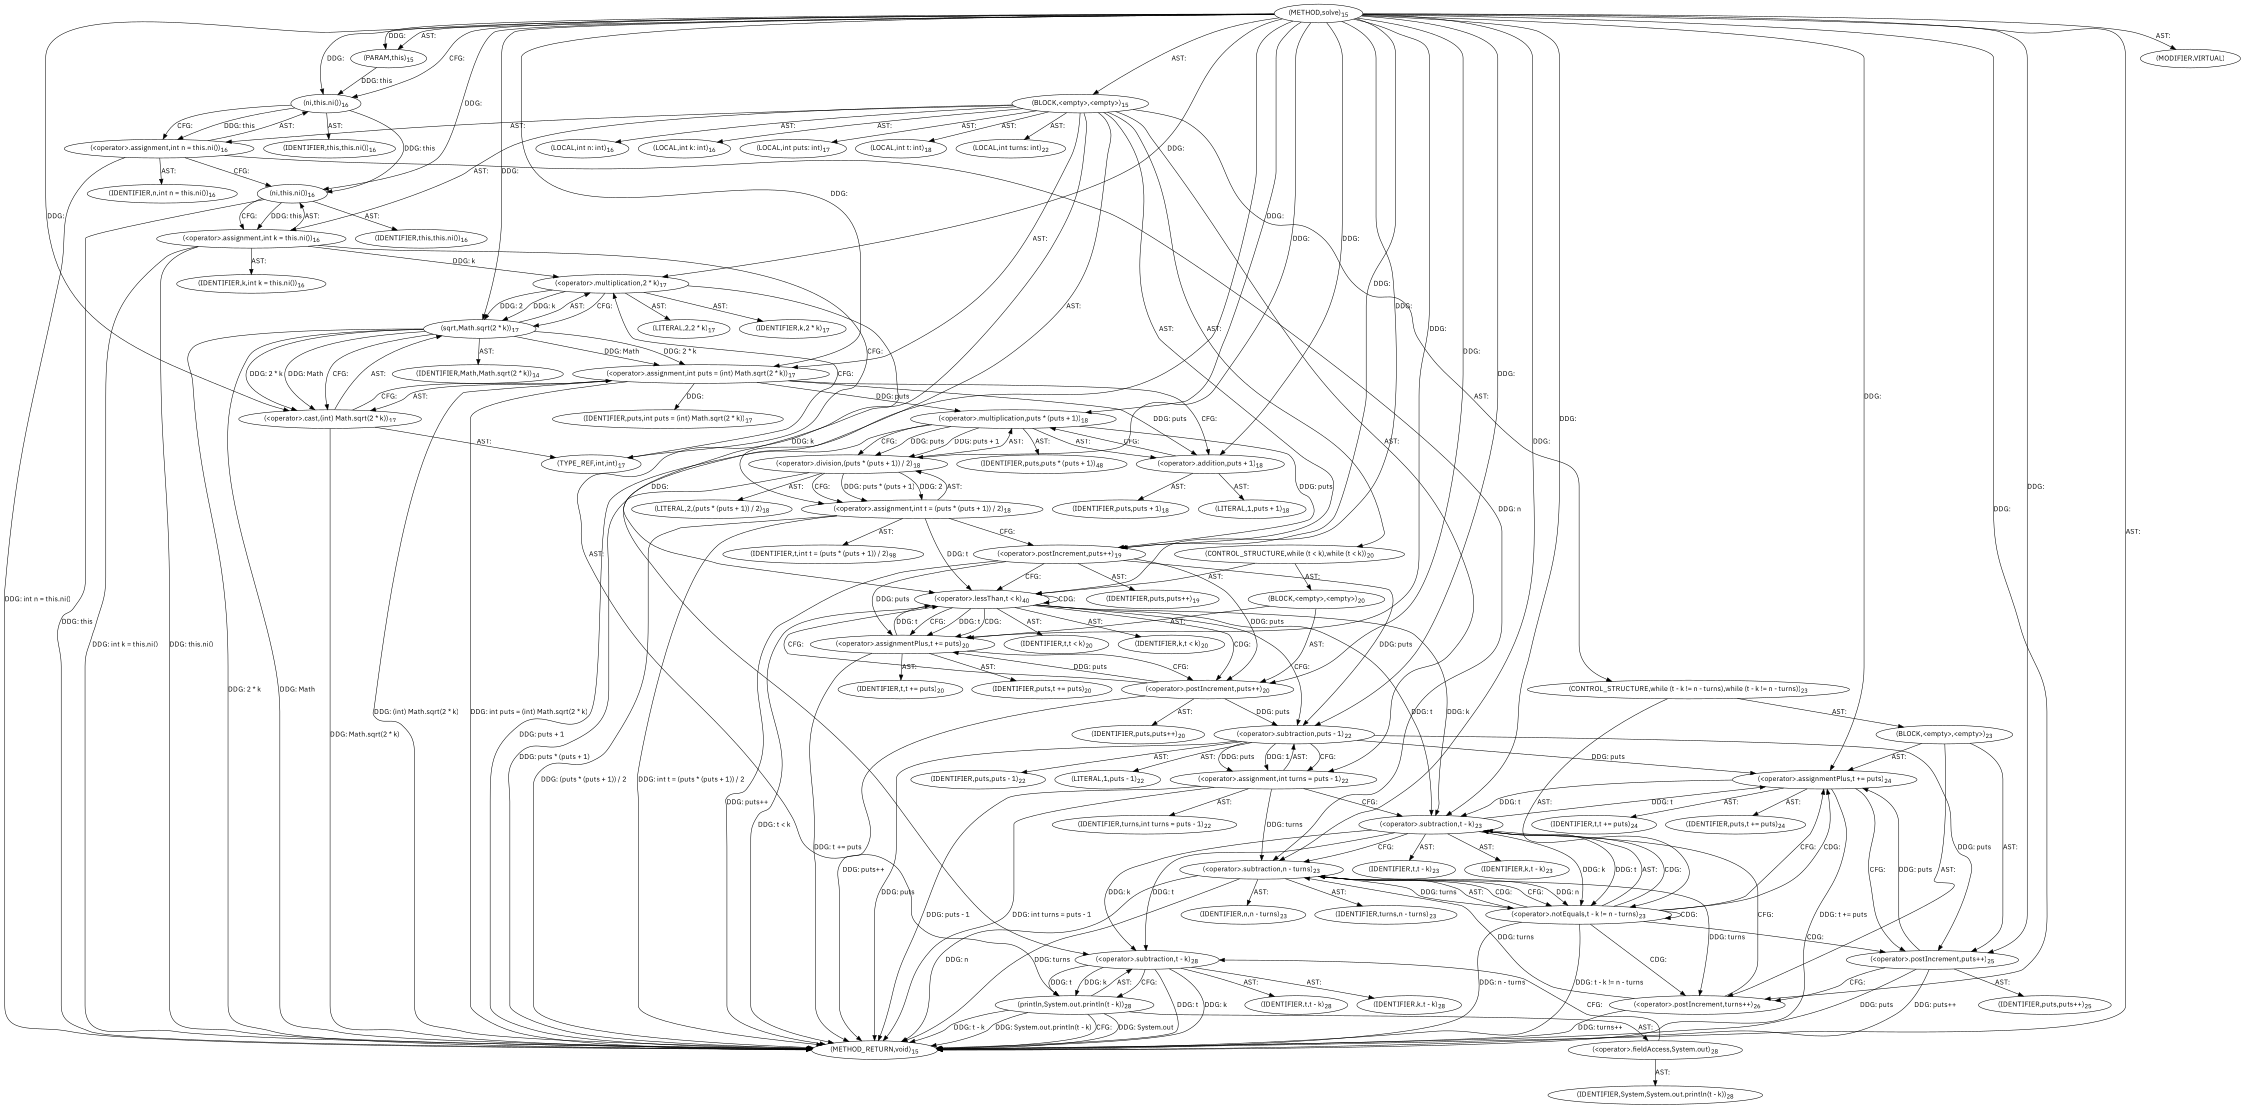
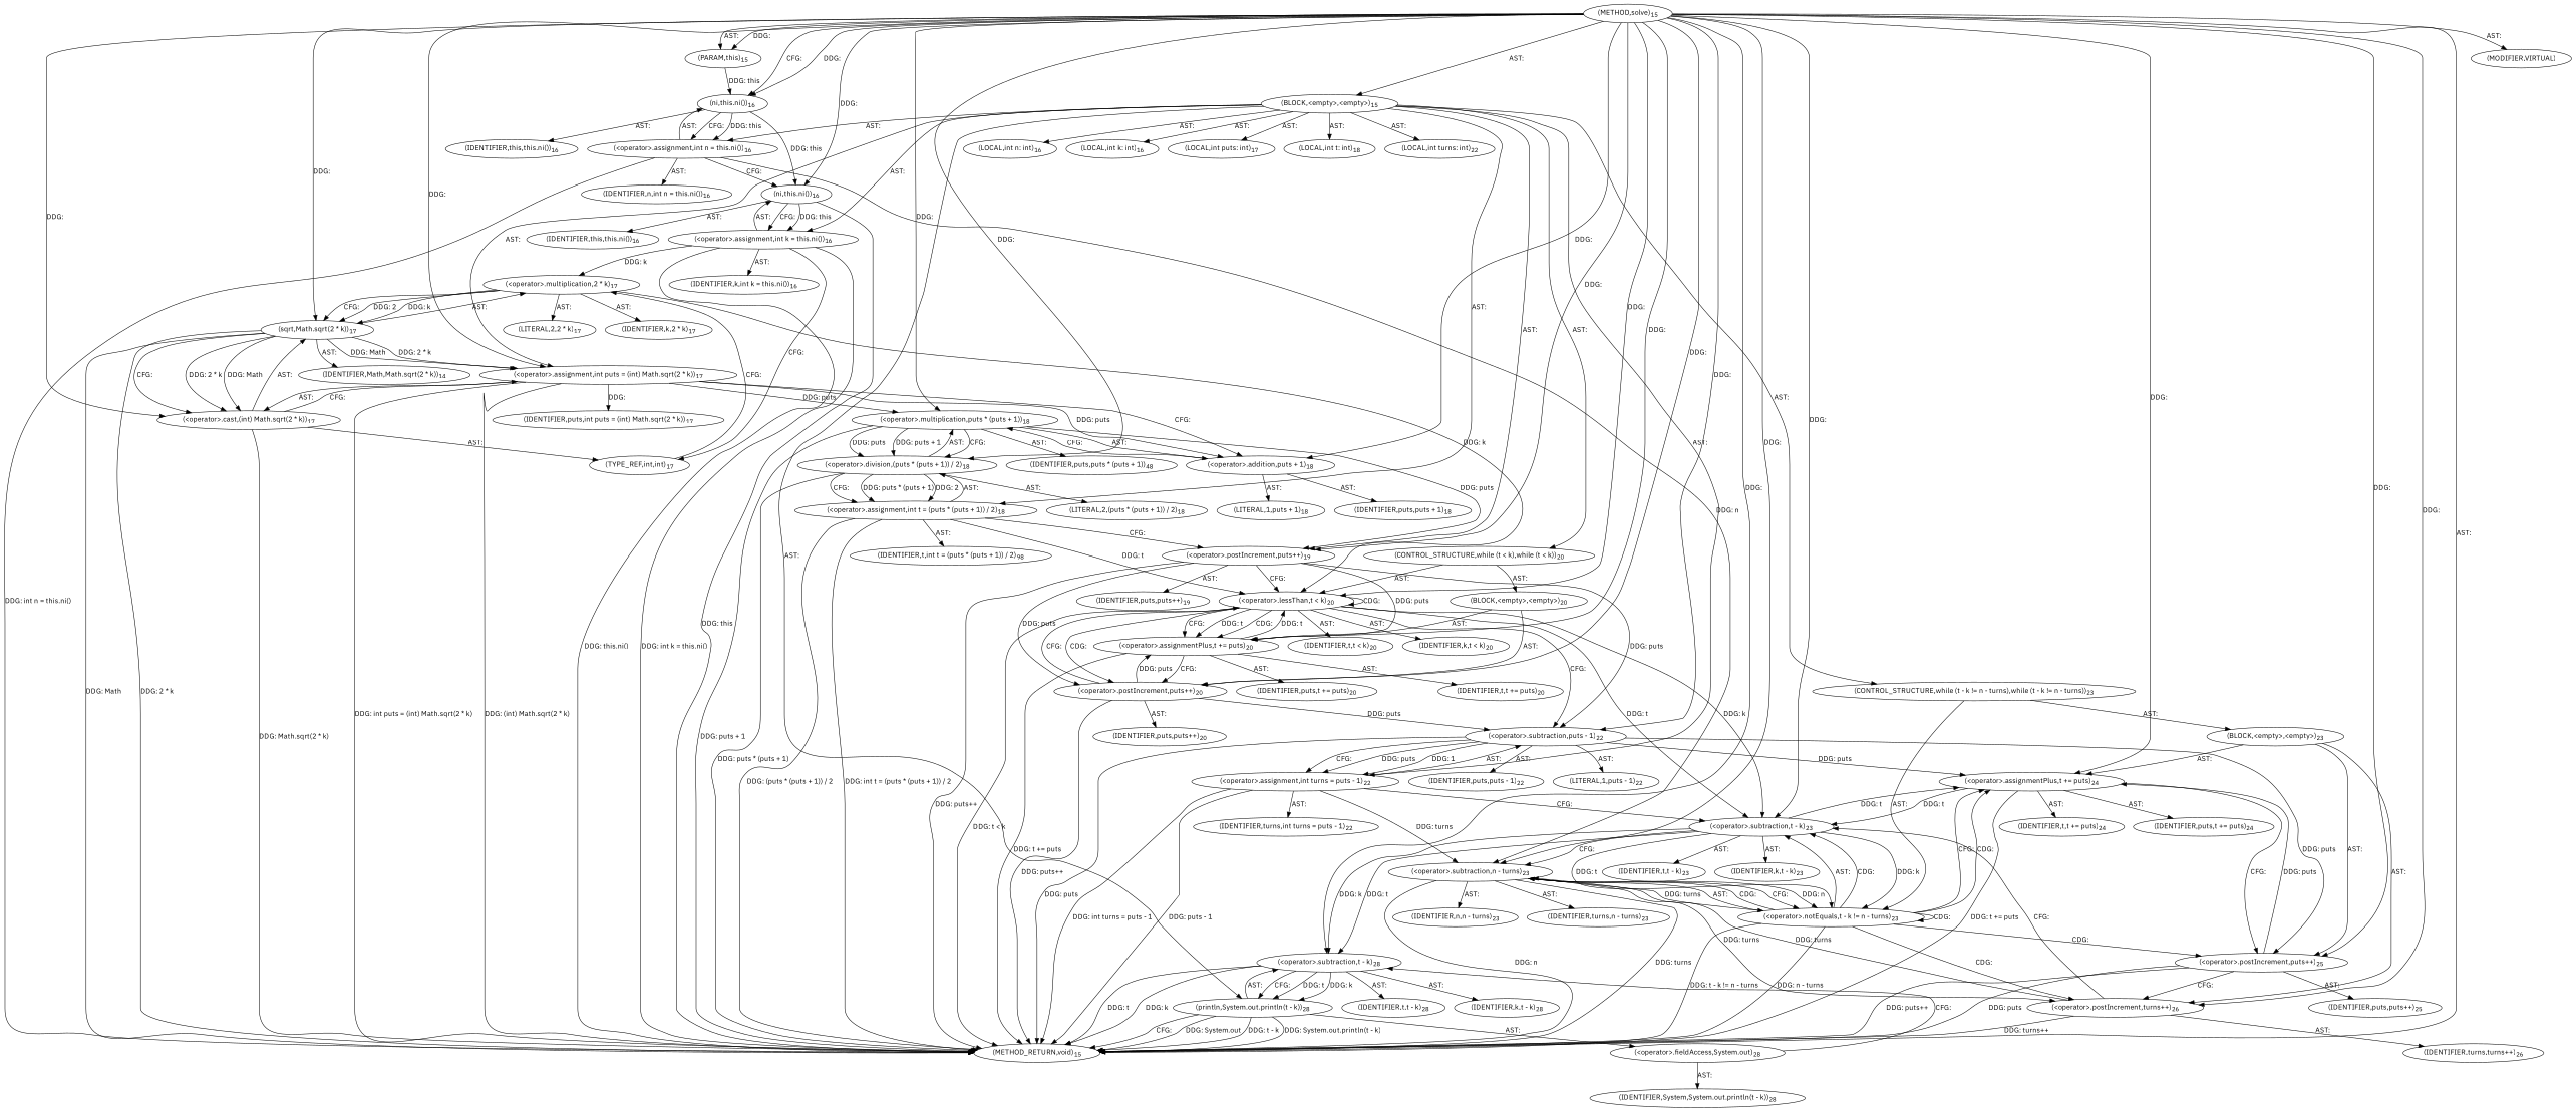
  digraph {
    fontname="IBM Plex Sans"
    node [fontname="IBM Plex Sans"]
    edge [fontname="IBM Plex Sans"]
    n1 [label=<(METHOD,solve)<SUB>15</SUB>>]
    n2 [label=<(PARAM,this)<SUB>15</SUB>>]
    n3 [label=<(BLOCK,&lt;empty&gt;,&lt;empty&gt;)<SUB>15</SUB>>]
    n4 [label=<(ni,this.ni())<SUB>16</SUB>>]
    n5 [label=<(ni,this.ni())<SUB>16</SUB>>]
    n6 [label=<(&lt;operator&gt;.assignment,int puts = (int) Math.sqrt(2 * k))<SUB>17</SUB>>]
    n7 [label=<(&lt;operator&gt;.cast,(int) Math.sqrt(2 * k))<SUB>17</SUB>>]
    n8 [label=<(sqrt,Math.sqrt(2 * k))<SUB>17</SUB>>]
    n9 [label=<(&lt;operator&gt;.multiplication,2 * k)<SUB>17</SUB>>]
    n10 [label=<(&lt;operator&gt;.division,(puts * (puts + 1)) / 2)<SUB>18</SUB>>]
    n11 [label=<(&lt;operator&gt;.multiplication,puts * (puts + 1))<SUB>18</SUB>>]
    n12 [label=<(&lt;operator&gt;.addition,puts + 1)<SUB>18</SUB>>]
    n13 [label=<(&lt;operator&gt;.postIncrement,puts++)<SUB>19</SUB>>]
-   n14 [label=<(&lt;operator&gt;.lessThan,t &lt; k)<SUB>40</SUB>>]
+   n14 [label=<(&lt;operator&gt;.lessThan,t &lt; k)<SUB>20</SUB>>]
    n15 [label=<(&lt;operator&gt;.assignmentPlus,t += puts)<SUB>20</SUB>>]
    n16 [label=<(&lt;operator&gt;.postIncrement,puts++)<SUB>20</SUB>>]
    n17 [label=<(&lt;operator&gt;.subtraction,puts - 1)<SUB>22</SUB>>]
    n18 [label=<(&lt;operator&gt;.subtraction,t - k)<SUB>23</SUB>>]
    n19 [label=<(&lt;operator&gt;.subtraction,n - turns)<SUB>23</SUB>>]
    n20 [label=<(&lt;operator&gt;.assignmentPlus,t += puts)<SUB>24</SUB>>]
    n21 [label=<(&lt;operator&gt;.postIncrement,puts++)<SUB>25</SUB>>]
    n22 [label=<(&lt;operator&gt;.postIncrement,turns++)<SUB>26</SUB>>]
    n23 [label=<(&lt;operator&gt;.subtraction,t - k)<SUB>28</SUB>>]
    n24 [label=<(MODIFIER,VIRTUAL)>]
    n25 [label=<(METHOD_RETURN,void)<SUB>15</SUB>>]
    n26 [label=<(LOCAL,int n: int)<SUB>16</SUB>>]
    n27 [label=<(LOCAL,int k: int)<SUB>16</SUB>>]
    n28 [label=<(&lt;operator&gt;.assignment,int n = this.ni())<SUB>16</SUB>>]
    n29 [label=<(&lt;operator&gt;.assignment,int k = this.ni())<SUB>16</SUB>>]
    n30 [label=<(LOCAL,int puts: int)<SUB>17</SUB>>]
    n31 [label=<(LOCAL,int t: int)<SUB>18</SUB>>]
    n32 [label=<(&lt;operator&gt;.assignment,int t = (puts * (puts + 1)) / 2)<SUB>18</SUB>>]
    n33 [label=<(CONTROL_STRUCTURE,while (t &lt; k),while (t &lt; k))<SUB>20</SUB>>]
    n34 [label=<(LOCAL,int turns: int)<SUB>22</SUB>>]
    n35 [label=<(&lt;operator&gt;.assignment,int turns = puts - 1)<SUB>22</SUB>>]
    n36 [label=<(CONTROL_STRUCTURE,while (t - k != n - turns),while (t - k != n - turns))<SUB>23</SUB>>]
    n37 [label=<(println,System.out.println(t - k))<SUB>28</SUB>>]
    n38 [label=<(IDENTIFIER,this,this.ni())<SUB>16</SUB>>]
    n39 [label=<(IDENTIFIER,this,this.ni())<SUB>16</SUB>>]
    n40 [label=<(IDENTIFIER,puts,int puts = (int) Math.sqrt(2 * k))<SUB>17</SUB>>]
    n41 [label=<(TYPE_REF,int,int)<SUB>17</SUB>>]
    n42 [label=<(IDENTIFIER,Math,Math.sqrt(2 * k))<SUB>14</SUB>>]
    n43 [label=<(LITERAL,2,2 * k)<SUB>17</SUB>>]
    n44 [label=<(IDENTIFIER,k,2 * k)<SUB>17</SUB>>]
    n45 [label=<(LITERAL,2,(puts * (puts + 1)) / 2)<SUB>18</SUB>>]
    n46 [label=<(IDENTIFIER,puts,puts * (puts + 1))<SUB>48</SUB>>]
    n47 [label=<(IDENTIFIER,puts,puts + 1)<SUB>18</SUB>>]
    n48 [label=<(LITERAL,1,puts + 1)<SUB>18</SUB>>]
    n49 [label=<(IDENTIFIER,puts,puts++)<SUB>19</SUB>>]
    n50 [label=<(IDENTIFIER,t,t &lt; k)<SUB>20</SUB>>]
    n51 [label=<(IDENTIFIER,k,t &lt; k)<SUB>20</SUB>>]
    n52 [label=<(IDENTIFIER,t,t += puts)<SUB>20</SUB>>]
    n53 [label=<(IDENTIFIER,puts,t += puts)<SUB>20</SUB>>]
    n54 [label=<(IDENTIFIER,puts,puts++)<SUB>20</SUB>>]
    n55 [label=<(IDENTIFIER,puts,puts - 1)<SUB>22</SUB>>]
    n56 [label=<(LITERAL,1,puts - 1)<SUB>22</SUB>>]
    n57 [label=<(&lt;operator&gt;.notEquals,t - k != n - turns)<SUB>23</SUB>>]
    n58 [label=<(IDENTIFIER,t,t - k)<SUB>23</SUB>>]
    n59 [label=<(IDENTIFIER,k,t - k)<SUB>23</SUB>>]
    n60 [label=<(IDENTIFIER,n,n - turns)<SUB>23</SUB>>]
    n61 [label=<(IDENTIFIER,turns,n - turns)<SUB>23</SUB>>]
    n62 [label=<(IDENTIFIER,t,t += puts)<SUB>24</SUB>>]
    n63 [label=<(IDENTIFIER,puts,t += puts)<SUB>24</SUB>>]
    n64 [label=<(IDENTIFIER,puts,puts++)<SUB>25</SUB>>]
+   n65 [label=<(IDENTIFIER,turns,turns++)<SUB>26</SUB>>]
    n66 [label=<(IDENTIFIER,t,t - k)<SUB>28</SUB>>]
    n67 [label=<(IDENTIFIER,k,t - k)<SUB>28</SUB>>]
    n68 [label=<(IDENTIFIER,n,int n = this.ni())<SUB>16</SUB>>]
    n69 [label=<(IDENTIFIER,k,int k = this.ni())<SUB>16</SUB>>]
    n70 [label=<(IDENTIFIER,t,int t = (puts * (puts + 1)) / 2)<SUB>98</SUB>>]
    n71 [label=<(BLOCK,&lt;empty&gt;,&lt;empty&gt;)<SUB>20</SUB>>]
    n72 [label=<(IDENTIFIER,turns,int turns = puts - 1)<SUB>22</SUB>>]
    n73 [label=<(BLOCK,&lt;empty&gt;,&lt;empty&gt;)<SUB>23</SUB>>]
    n74 [label=<(&lt;operator&gt;.fieldAccess,System.out)<SUB>28</SUB>>]
    n75 [label=<(IDENTIFIER,System,System.out.println(t - k))<SUB>28</SUB>>]
    n1 -> n2 [label="AST: "]
    n1 -> n2 [label="DDG: "]
    n1 -> n3 [label="AST: "]
    n1 -> n4 [label="CFG: "]
    n1 -> n4 [label="DDG: "]
    n1 -> n5 [label="DDG: "]
    n1 -> n6 [label="DDG: "]
    n1 -> n7 [label="DDG: "]
    n1 -> n8 [label="DDG: "]
-   n1 -> n9 [label="DDG: "]
    n1 -> n10 [label="DDG: "]
    n1 -> n11 [label="DDG: "]
    n1 -> n12 [label="DDG: "]
    n1 -> n13 [label="DDG: "]
    n1 -> n14 [label="DDG: "]
    n1 -> n15 [label="DDG: "]
    n1 -> n16 [label="DDG: "]
    n1 -> n17 [label="DDG: "]
    n1 -> n18 [label="DDG: "]
    n1 -> n19 [label="DDG: "]
    n1 -> n20 [label="DDG: "]
    n1 -> n21 [label="DDG: "]
    n1 -> n22 [label="DDG: "]
    n1 -> n23 [label="DDG: "]
    n1 -> n24 [label="AST: "]
    n1 -> n25 [label="AST: "]
    n2 -> n4 [label="DDG: this"]
    n3 -> n6 [label="AST: "]
    n3 -> n13 [label="AST: "]
    n3 -> n26 [label="AST: "]
    n3 -> n27 [label="AST: "]
    n3 -> n28 [label="AST: "]
    n3 -> n29 [label="AST: "]
    n3 -> n30 [label="AST: "]
    n3 -> n31 [label="AST: "]
    n3 -> n32 [label="AST: "]
    n3 -> n33 [label="AST: "]
    n3 -> n34 [label="AST: "]
    n3 -> n35 [label="AST: "]
    n3 -> n36 [label="AST: "]
    n3 -> n37 [label="AST: "]
    n4 -> n5 [label="DDG: this"]
    n4 -> n28 [label="CFG: "]
    n4 -> n28 [label="DDG: this"]
    n4 -> n38 [label="AST: "]
    n5 -> n25 [label="DDG: this"]
    n5 -> n29 [label="CFG: "]
    n5 -> n29 [label="DDG: this"]
    n5 -> n39 [label="AST: "]
    n6 -> n7 [label="AST: "]
    n6 -> n11 [label="DDG: puts"]
    n6 -> n12 [label="CFG: "]
    n6 -> n12 [label="DDG: puts"]
    n6 -> n25 [label="DDG: (int) Math.sqrt(2 * k)"]
    n6 -> n25 [label="DDG: int puts = (int) Math.sqrt(2 * k)"]
    n6 -> n40 [label="DDG: "]
    n7 -> n6 [label="CFG: "]
    n7 -> n8 [label="AST: "]
    n7 -> n25 [label="DDG: Math.sqrt(2 * k)"]
    n7 -> n41 [label="AST: "]
    n8 -> n6 [label="DDG: Math"]
    n8 -> n6 [label="DDG: 2 * k"]
    n8 -> n7 [label="CFG: "]
    n8 -> n7 [label="DDG: Math"]
    n8 -> n7 [label="DDG: 2 * k"]
    n8 -> n9 [label="AST: "]
    n8 -> n25 [label="DDG: 2 * k"]
    n8 -> n25 [label="DDG: Math"]
    n8 -> n42 [label="AST: "]
    n9 -> n8 [label="CFG: "]
    n9 -> n8 [label="DDG: 2"]
    n9 -> n8 [label="DDG: k"]
    n9 -> n14 [label="DDG: k"]
    n9 -> n43 [label="AST: "]
    n9 -> n44 [label="AST: "]
    n10 -> n11 [label="AST: "]
    n10 -> n25 [label="DDG: puts * (puts + 1)"]
    n10 -> n32 [label="CFG: "]
    n10 -> n32 [label="DDG: puts * (puts + 1)"]
    n10 -> n32 [label="DDG: 2"]
    n10 -> n45 [label="AST: "]
    n11 -> n10 [label="CFG: "]
    n11 -> n10 [label="DDG: puts"]
    n11 -> n10 [label="DDG: puts + 1"]
    n11 -> n12 [label="AST: "]
    n11 -> n13 [label="DDG: puts"]
    n11 -> n25 [label="DDG: puts + 1"]
    n11 -> n46 [label="AST: "]
    n12 -> n11 [label="CFG: "]
    n12 -> n47 [label="AST: "]
    n12 -> n48 [label="AST: "]
    n13 -> n14 [label="CFG: "]
    n13 -> n15 [label="DDG: puts"]
    n13 -> n16 [label="DDG: puts"]
    n13 -> n17 [label="DDG: puts"]
    n13 -> n25 [label="DDG: puts++"]
    n13 -> n49 [label="AST: "]
    n14 -> n14 [label="CDG: "]
    n14 -> n15 [label="CFG: "]
    n14 -> n15 [label="DDG: t"]
    n14 -> n15 [label="CDG: "]
    n14 -> n16 [label="CDG: "]
    n14 -> n17 [label="CFG: "]
    n14 -> n18 [label="DDG: t"]
    n14 -> n18 [label="DDG: k"]
    n14 -> n25 [label="DDG: t &lt; k"]
    n14 -> n50 [label="AST: "]
    n14 -> n51 [label="AST: "]
    n15 -> n14 [label="DDG: t"]
    n15 -> n16 [label="CFG: "]
    n15 -> n25 [label="DDG: t += puts"]
    n15 -> n52 [label="AST: "]
    n15 -> n53 [label="AST: "]
    n16 -> n14 [label="CFG: "]
    n16 -> n15 [label="DDG: puts"]
    n16 -> n17 [label="DDG: puts"]
    n16 -> n25 [label="DDG: puts++"]
    n16 -> n54 [label="AST: "]
    n17 -> n20 [label="DDG: puts"]
    n17 -> n21 [label="DDG: puts"]
    n17 -> n25 [label="DDG: puts"]
    n17 -> n35 [label="CFG: "]
    n17 -> n35 [label="DDG: puts"]
    n17 -> n35 [label="DDG: 1"]
    n17 -> n55 [label="AST: "]
    n17 -> n56 [label="AST: "]
    n18 -> n19 [label="CFG: "]
    n18 -> n20 [label="DDG: t"]
    n18 -> n23 [label="DDG: t"]
    n18 -> n23 [label="DDG: k"]
    n18 -> n57 [label="DDG: t"]
    n18 -> n57 [label="DDG: k"]
    n18 -> n58 [label="AST: "]
    n18 -> n59 [label="AST: "]
    n19 -> n22 [label="DDG: turns"]
    n19 -> n25 [label="DDG: n"]
    n19 -> n25 [label="DDG: turns"]
    n19 -> n57 [label="CFG: "]
    n19 -> n57 [label="DDG: n"]
    n19 -> n57 [label="DDG: turns"]
    n19 -> n60 [label="AST: "]
    n19 -> n61 [label="AST: "]
    n20 -> n18 [label="DDG: t"]
    n20 -> n21 [label="CFG: "]
    n20 -> n25 [label="DDG: t += puts"]
    n20 -> n62 [label="AST: "]
    n20 -> n63 [label="AST: "]
    n21 -> n20 [label="DDG: puts"]
    n21 -> n22 [label="CFG: "]
    n21 -> n25 [label="DDG: puts"]
    n21 -> n25 [label="DDG: puts++"]
    n21 -> n64 [label="AST: "]
    n22 -> n18 [label="CFG: "]
    n22 -> n19 [label="DDG: turns"]
    n22 -> n25 [label="DDG: turns++"]
+   n22 -> n65 [label="AST: "]
    n23 -> n25 [label="DDG: t"]
    n23 -> n25 [label="DDG: k"]
    n23 -> n37 [label="CFG: "]
    n23 -> n37 [label="DDG: t"]
    n23 -> n37 [label="DDG: k"]
    n23 -> n66 [label="AST: "]
    n23 -> n67 [label="AST: "]
    n28 -> n4 [label="AST: "]
    n28 -> n5 [label="CFG: "]
    n28 -> n19 [label="DDG: n"]
    n28 -> n25 [label="DDG: int n = this.ni()"]
    n28 -> n68 [label="AST: "]
    n29 -> n5 [label="AST: "]
    n29 -> n9 [label="DDG: k"]
    n29 -> n25 [label="DDG: this.ni()"]
    n29 -> n25 [label="DDG: int k = this.ni()"]
    n29 -> n41 [label="CFG: "]
    n29 -> n69 [label="AST: "]
    n32 -> n10 [label="AST: "]
    n32 -> n13 [label="CFG: "]
    n32 -> n14 [label="DDG: t"]
    n32 -> n25 [label="DDG: (puts * (puts + 1)) / 2"]
    n32 -> n25 [label="DDG: int t = (puts * (puts + 1)) / 2"]
    n32 -> n70 [label="AST: "]
    n33 -> n14 [label="AST: "]
    n33 -> n71 [label="AST: "]
    n35 -> n17 [label="AST: "]
    n35 -> n18 [label="CFG: "]
    n35 -> n19 [label="DDG: turns"]
    n35 -> n25 [label="DDG: puts - 1"]
    n35 -> n25 [label="DDG: int turns = puts - 1"]
    n35 -> n72 [label="AST: "]
    n36 -> n57 [label="AST: "]
    n36 -> n73 [label="AST: "]
    n37 -> n23 [label="AST: "]
    n37 -> n25 [label="CFG: "]
    n37 -> n25 [label="DDG: System.out"]
    n37 -> n25 [label="DDG: t - k"]
    n37 -> n25 [label="DDG: System.out.println(t - k)"]
    n37 -> n74 [label="AST: "]
    n41 -> n9 [label="CFG: "]
    n57 -> n18 [label="AST: "]
    n57 -> n18 [label="CDG: "]
    n57 -> n19 [label="AST: "]
    n57 -> n19 [label="CDG: "]
    n57 -> n20 [label="CFG: "]
    n57 -> n20 [label="CDG: "]
    n57 -> n21 [label="CDG: "]
    n57 -> n22 [label="CDG: "]
    n57 -> n25 [label="DDG: n - turns"]
    n57 -> n25 [label="DDG: t - k != n - turns"]
    n57 -> n57 [label="CDG: "]
    n71 -> n15 [label="AST: "]
    n71 -> n16 [label="AST: "]
    n73 -> n20 [label="AST: "]
    n73 -> n21 [label="AST: "]
    n73 -> n22 [label="AST: "]
    n74 -> n23 [label="CFG: "]
    n74 -> n75 [label="AST: "]
  }
